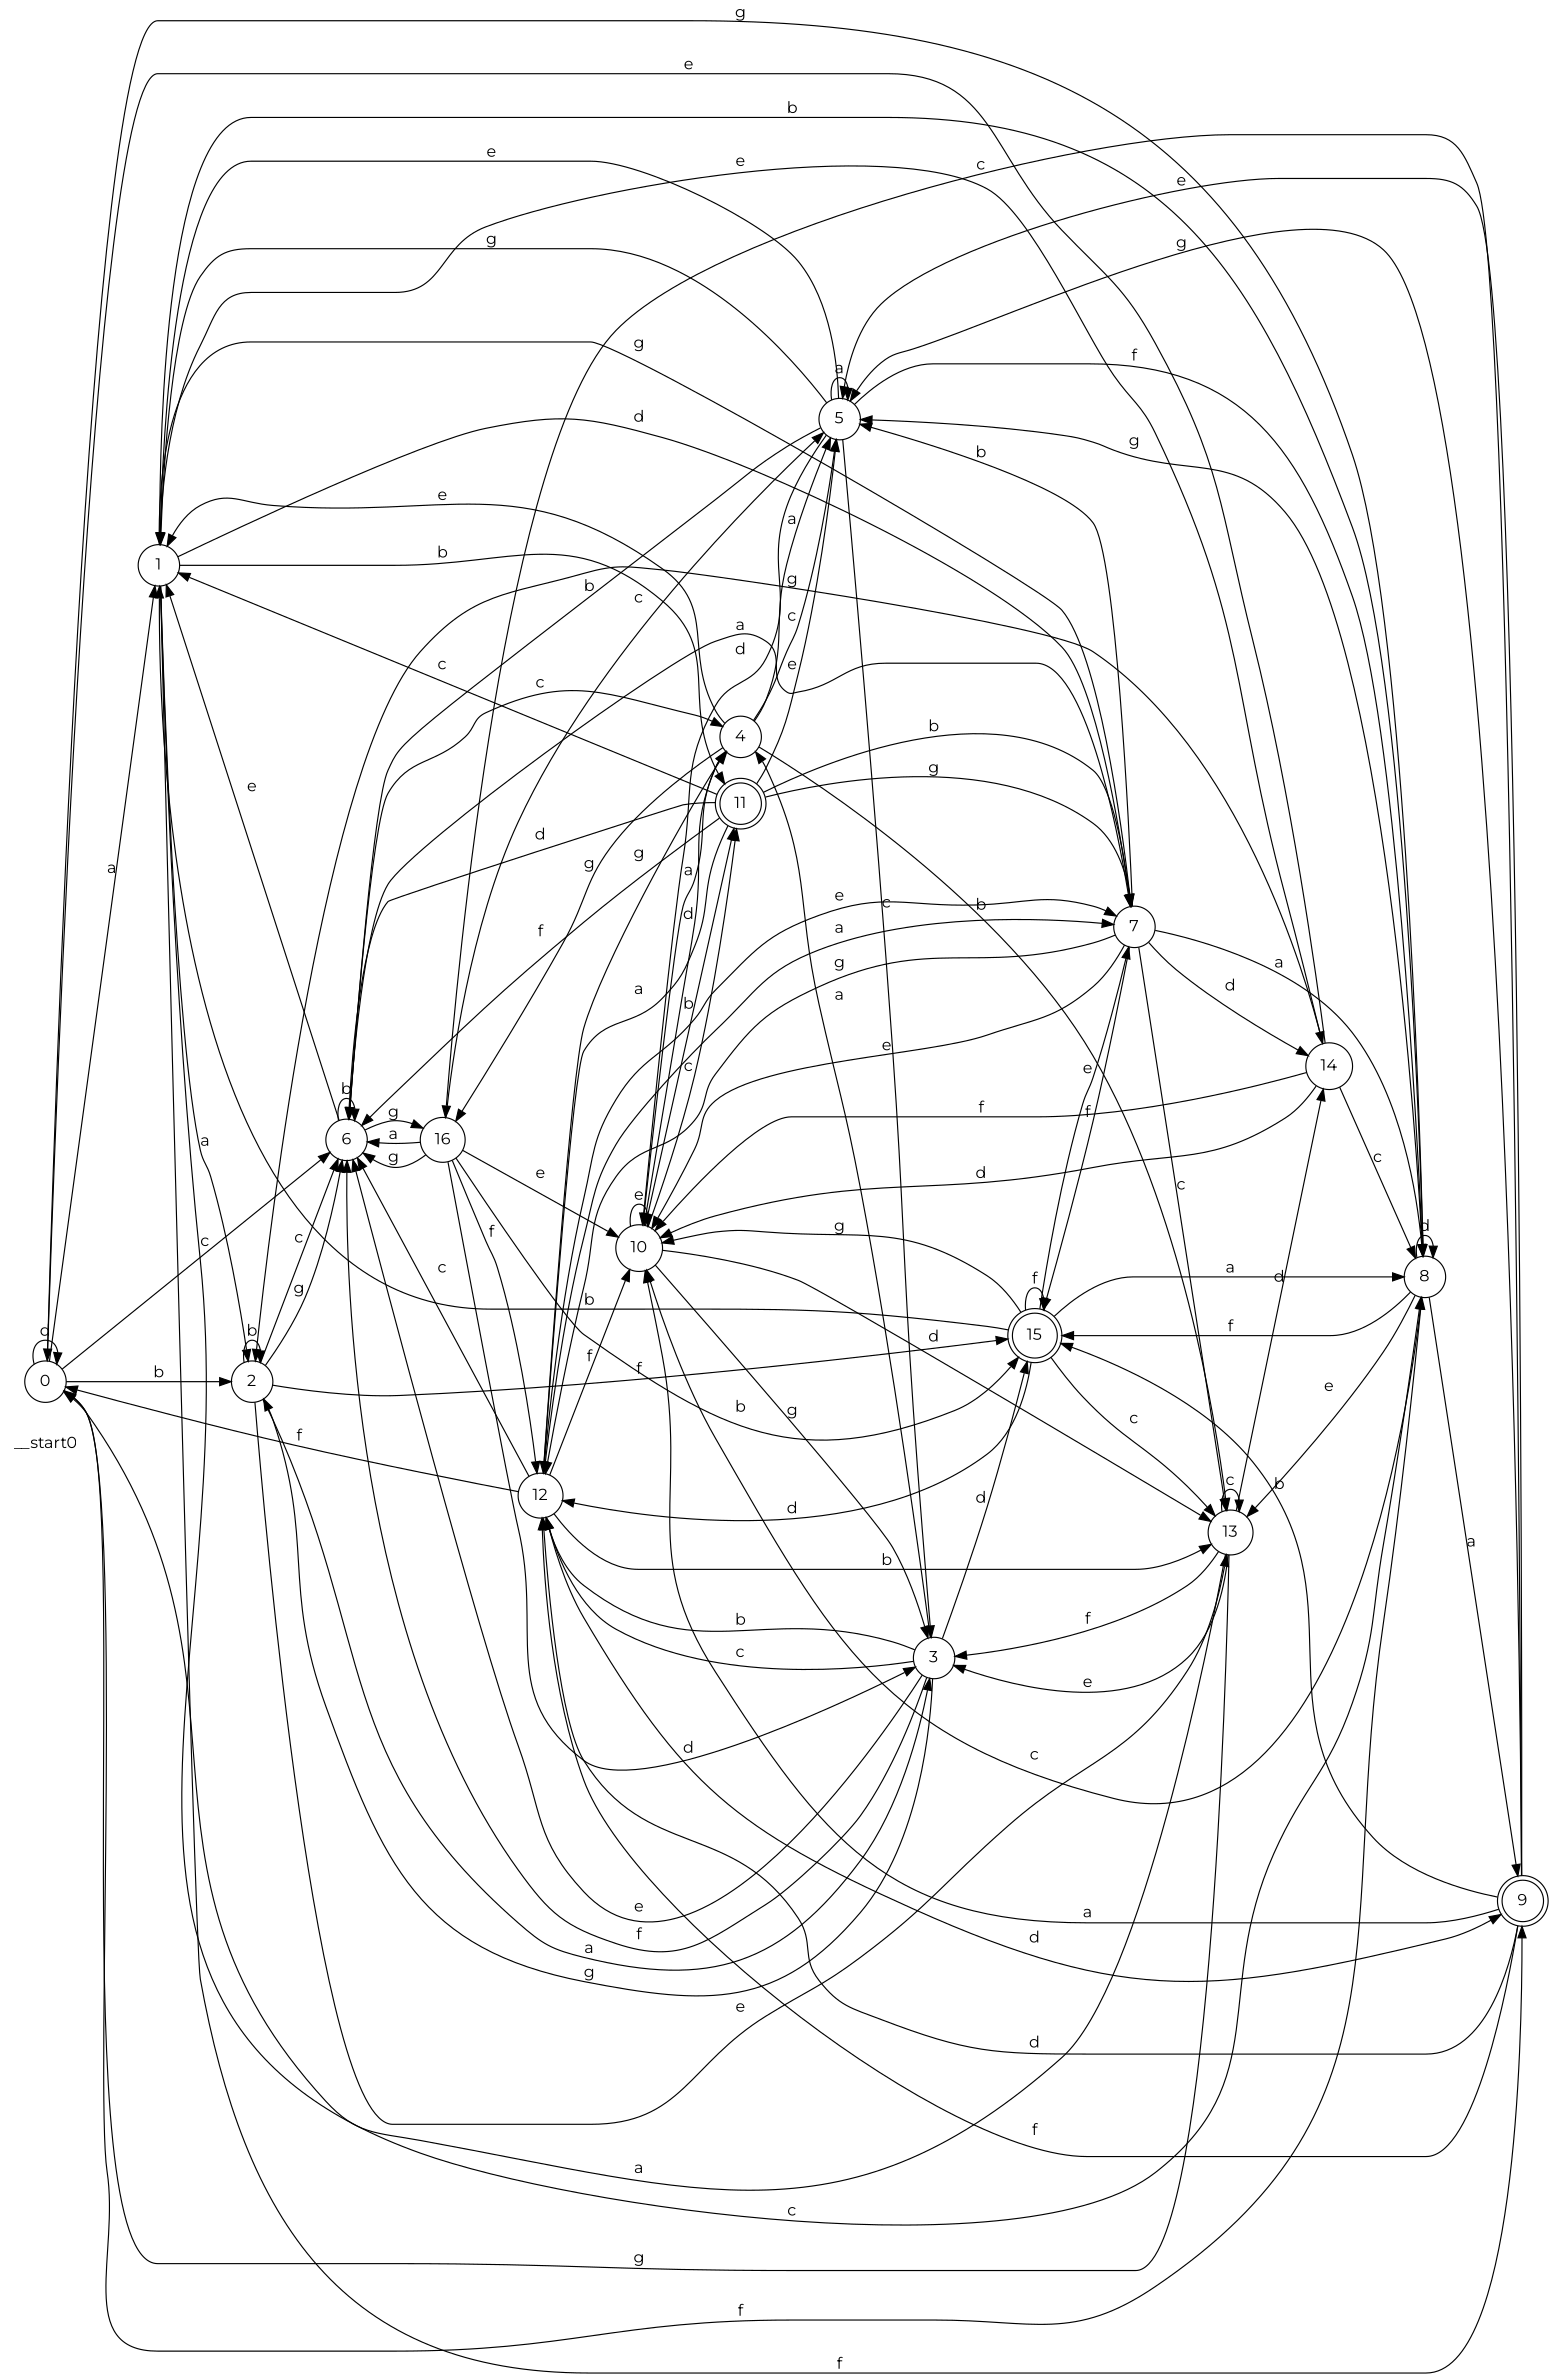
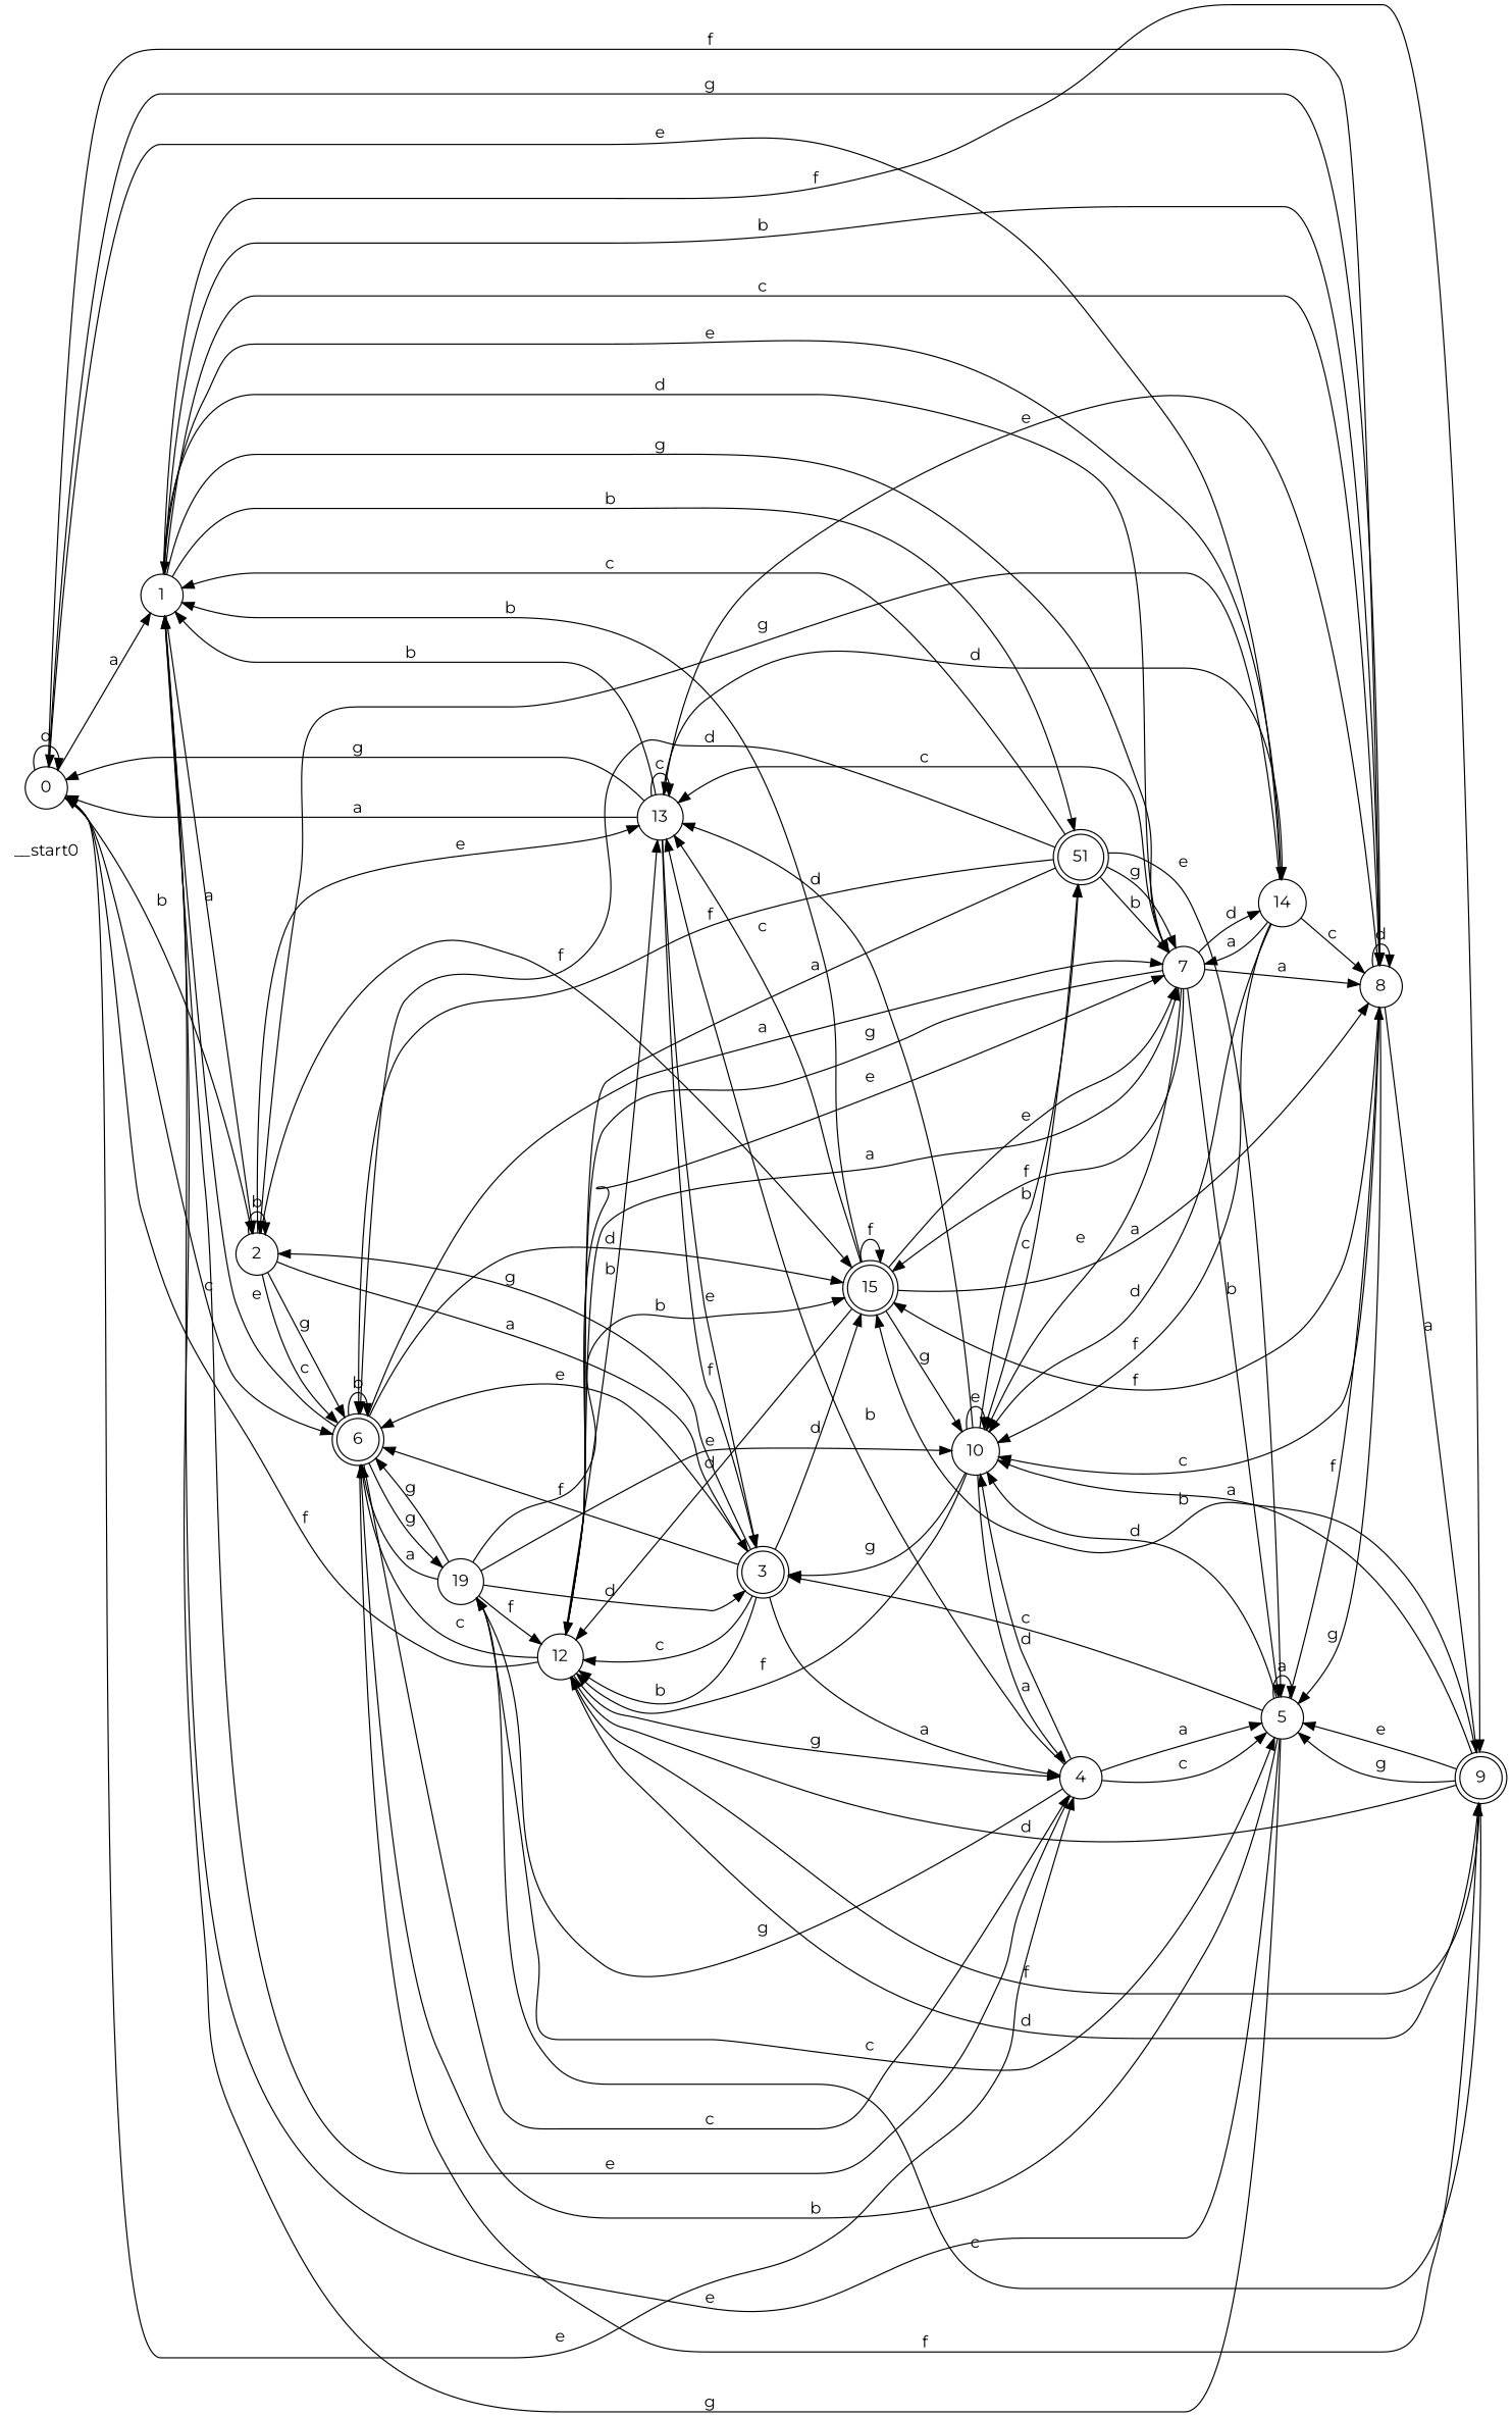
  digraph {
    fontname=Montserrat
    rankdir=LR
    node [fontname=Montserrat shape=circle color=black fillcolor=white style=filled]
    edge [fontname=Montserrat]
    __start0 [shape=none color="" fillcolor="" style=""]
    n2 [label=0]
    n3 [label=1]
    n4 [label=2]
    n5 [label=4]
-   n6 [label=6 style="rounded,filled"]
+   n6 [label=6 shape=doublecircle style="rounded,filled"]
    n7 [label=8 style="rounded,filled"]
    n8 [label=7]
    n9 [label=9 shape=doublecircle style="rounded,filled"]
-   n10 [label=11 shape=doublecircle style="rounded,filled"]
+   n10 [label=51 shape=doublecircle style="rounded,filled"]
    n11 [label=14]
-   n12 [label=3]
+   n12 [label=3 shape=doublecircle]
    n13 [label=13]
    n14 [label=15 shape=doublecircle style="rounded,filled"]
    n15 [label=5]
    n16 [label=10]
-   n17 [label=16]
+   n17 [label=19]
    n18 [label=12]
    n2 -> n2 [label=d]
    n2 -> n3 [label=a]
    n2 -> n4 [label=b]
+   n2 -> n5 [label=e]
    n2 -> n6 [label=c]
    n2 -> n7 [label=f]
    n2 -> n7 [label=g]
    n3 -> n4 [label=a]
    n3 -> n7 [label=c]
    n3 -> n8 [label=d]
    n3 -> n8 [label=g]
    n3 -> n9 [label=f]
    n3 -> n10 [label=b]
    n3 -> n11 [label=e]
    n4 -> n4 [label=b]
    n4 -> n6 [label=c]
    n4 -> n6 [label=g]
    n4 -> n12 [label=a]
    n4 -> n13 [label=e]
    n4 -> n14 [label=f]
    n5 -> n3 [label=e]
    n5 -> n13 [label=b]
    n5 -> n15 [label=a]
    n5 -> n15 [label=c]
    n5 -> n16 [label=d]
    n5 -> n17 [label=g]
    n6 -> n3 [label=e]
    n6 -> n5 [label=c]
    n6 -> n6 [label=b]
    n6 -> n8 [label=a]
+   n6 -> n9 [label=f]
+   n6 -> n14 [label=d]
    n6 -> n17 [label=g]
    n7 -> n3 [label=b]
    n7 -> n7 [label=d]
    n7 -> n9 [label=a]
    n7 -> n13 [label=e]
    n7 -> n14 [label=f]
    n7 -> n15 [label=g]
    n7 -> n16 [label=c]
    n8 -> n7 [label=a]
    n8 -> n11 [label=d]
    n8 -> n13 [label=c]
    n8 -> n14 [label=f]
    n8 -> n15 [label=b]
    n8 -> n16 [label=e]
    n8 -> n18 [label=g]
    n9 -> n14 [label=b]
    n9 -> n15 [label=e]
    n9 -> n15 [label=g]
    n9 -> n16 [label=a]
    n9 -> n17 [label=c]
    n9 -> n18 [label=d]
    n9 -> n18 [label=f]
    n10 -> n3 [label=c]
    n10 -> n6 [label=d]
    n10 -> n6 [label=f]
    n10 -> n8 [label=b]
    n10 -> n8 [label=g]
    n10 -> n15 [label=e]
    n10 -> n18 [label=a]
    n11 -> n2 [label=e]
    n11 -> n4 [label=g]
    n11 -> n7 [label=c]
+   n11 -> n8 [label=a]
    n11 -> n16 [label=d]
    n11 -> n16 [label=f]
    n12 -> n4 [label=g]
    n12 -> n5 [label=a]
    n12 -> n6 [label=e]
    n12 -> n6 [label=f]
    n12 -> n14 [label=d]
    n12 -> n18 [label=b]
    n12 -> n18 [label=c]
    n13 -> n2 [label=a]
    n13 -> n2 [label=g]
+   n13 -> n3 [label=b]
    n13 -> n11 [label=d]
    n13 -> n12 [label=e]
    n13 -> n12 [label=f]
    n13 -> n13 [label=c]
    n14 -> n3 [label=b]
    n14 -> n7 [label=a]
    n14 -> n8 [label=e]
    n14 -> n13 [label=c]
    n14 -> n14 [label=f]
    n14 -> n16 [label=g]
    n14 -> n18 [label=d]
    n15 -> n3 [label=e]
    n15 -> n3 [label=g]
    n15 -> n6 [label=b]
    n15 -> n7 [label=f]
    n15 -> n12 [label=c]
    n15 -> n15 [label=a]
    n15 -> n16 [label=d]
    n16 -> n5 [label=a]
    n16 -> n10 [label=b]
    n16 -> n10 [label=c]
    n16 -> n12 [label=g]
    n16 -> n13 [label=d]
    n16 -> n16 [label=e]
-   n18 -> n16 [label=f]
+   n16 -> n18 [label=f]
    n17 -> n6 [label=a]
    n17 -> n6 [label=g]
    n17 -> n12 [label=d]
    n17 -> n14 [label=b]
    n17 -> n15 [label=c]
    n17 -> n16 [label=e]
    n17 -> n18 [label=f]
    n18 -> n2 [label=f]
    n18 -> n5 [label=g]
    n18 -> n6 [label=c]
    n18 -> n8 [label=a]
    n18 -> n8 [label=e]
    n18 -> n9 [label=d]
    n18 -> n13 [label=b]
  }
